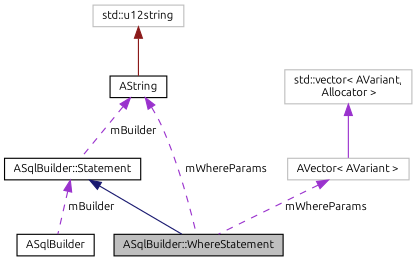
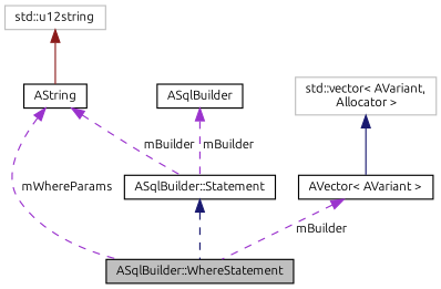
  digraph {
    fontname=Ubuntu
    node [color=black fillcolor=white fontname=Ubuntu fontsize=10 shape=record style=filled]
    edge [color=darkorchid3 dir=back fontname=Ubuntu fontsize=10 labelfontname=Helvetica labelfontsize=10 style=dashed]
    n1 [fillcolor=grey75 fontcolor=black height=0.2 label="ASqlBuilder::WhereStatement" width=0.4]
    n2 [height=0.2 label="ASqlBuilder::Statement" width=0.4]
    n3 [height=0.2 label=AString width=0.4]
    n4 [color=grey75 height=0.2 label="std::u12string" width=0.4]
    n5 [height=0.2 label=ASqlBuilder width=0.4]
-   n6 [color=grey75 height=0.2 label="AVector\< AVariant \>" width=0.4]
+   n6 [height=0.2 label="AVector\< AVariant \>" width=0.4]
    n7 [color=grey75 height=0.2 label="std::vector\< AVariant,\l Allocator \>" width=0.4]
-   n2 -> n1 [color=midnightblue style=solid]
+   n2 -> n1 [color=midnightblue]
    n3 -> n1 [label=" mWhereParams"]
    n3 -> n2 [label=" mBuilder"]
    n4 -> n3 [color=firebrick4 style=solid]
-   n2 -> n5 [label=" mBuilder"]
-   n6 -> n1 [label=" mWhereParams"]
-   n7 -> n6 [style=solid]
+   n5 -> n2 [label=" mBuilder"]
+   n6 -> n1 [label=" mBuilder"]
+   n7 -> n6 [color=midnightblue style=solid]
  }
